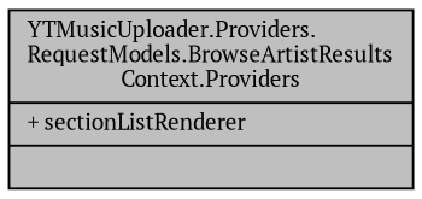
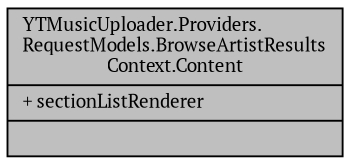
  digraph {
    fontname="PT Serif"
-   n1 [color=black fillcolor=grey75 fontcolor=black fontname="PT Serif" fontsize=10 height=0.2 label="{YTMusicUploader.Providers.\lRequestModels.BrowseArtistResults\lContext.Providers\n|+ sectionListRenderer\l|}" shape=record style=filled width=0.4]
+   n1 [color=black fillcolor=grey75 fontcolor=black fontname="PT Serif" fontsize=10 height=0.2 label="{YTMusicUploader.Providers.\lRequestModels.BrowseArtistResults\lContext.Content\n|+ sectionListRenderer\l|}" shape=record style=filled width=0.4]
  }
